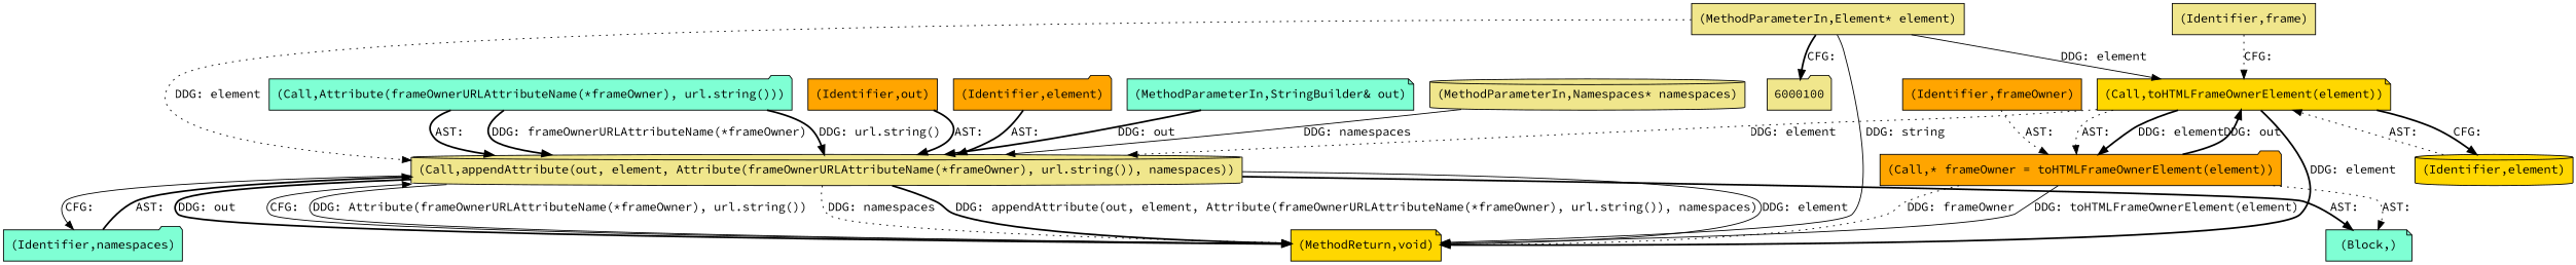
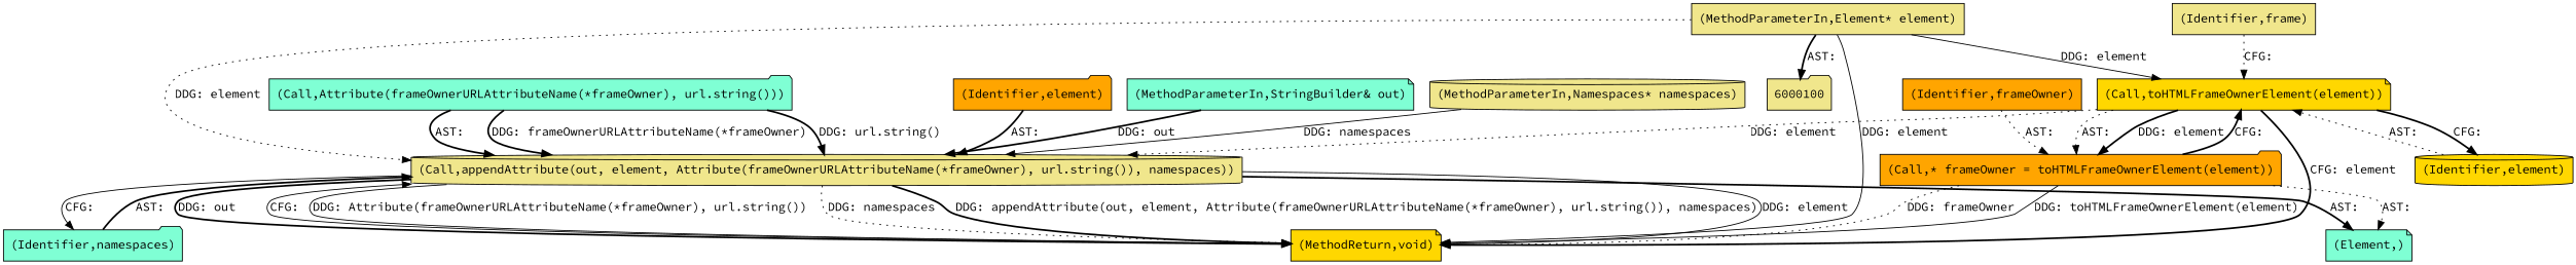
  digraph {
    fontname="Source Code Pro"
    node [fillcolor=khaki fontname="Source Code Pro" shape=folder style=filled]
    edge [fontname="Source Code Pro" style=bold]
    n1 [label="(MethodParameterIn,Element* element)" shape=box]
    n2 [fillcolor=gold label="(Call,toHTMLFrameOwnerElement(element))" shape=note]
    n3 [label="(Call,appendAttribute(out, element, Attribute(frameOwnerURLAttributeName(*frameOwner), url.string()), namespaces))" shape=cylinder]
    n4 [fillcolor=gold label="(MethodReturn,void)" shape=note]
    n5 [label=6000100]
    n6 [fillcolor=orange label="(Call,* frameOwner = toHTMLFrameOwnerElement(element))"]
    n7 [fillcolor=gold label="(Identifier,element)" shape=cylinder]
-   n8 [fillcolor=aquamarine label="(Block,)" shape=note]
+   n8 [fillcolor=aquamarine label="(Element,)" shape=note]
    n9 [fillcolor=aquamarine label="(Identifier,namespaces)"]
    n10 [fillcolor=aquamarine label="(Call,Attribute(frameOwnerURLAttributeName(*frameOwner), url.string()))"]
-   n11 [fillcolor=orange label="(Identifier,out)" shape=box]
    n12 [fillcolor=orange label="(Identifier,frameOwner)" shape=box]
    n13 [fillcolor=orange label="(Identifier,element)"]
    n14 [fillcolor=aquamarine label="(MethodParameterIn,StringBuilder& out)" shape=note]
    n15 [label="(Identifier,frame)" shape=box]
    n16 [label="(MethodParameterIn,Namespaces* namespaces)" shape=cylinder]
    n1 -> n2 [label="DDG: element" style=solid]
    n1 -> n3 [label="DDG: element" style=dotted]
-   n1 -> n4 [label="DDG: string" style=solid]
-   n1 -> n5 [label="CFG: "]
+   n1 -> n4 [label="DDG: element" style=solid]
+   n1 -> n5 [label="AST: "]
    n2 -> n3 [label="DDG: element" style=dotted]
-   n2 -> n4 [label="DDG: element"]
+   n2 -> n4 [label="CFG: element"]
    n2 -> n6 [label="AST: " style=dotted]
    n2 -> n6 [label="DDG: element"]
    n2 -> n7 [label="CFG: "]
    n3 -> n4 [label="DDG: Attribute(frameOwnerURLAttributeName(*frameOwner), url.string())" style=solid]
    n3 -> n4 [label="DDG: namespaces" style=dotted]
    n3 -> n4 [label="DDG: appendAttribute(out, element, Attribute(frameOwnerURLAttributeName(*frameOwner), url.string()), namespaces)"]
    n3 -> n4 [label="DDG: element" style=solid]
    n3 -> n4 [label="DDG: out"]
    n3 -> n8 [label="AST: "]
    n3 -> n9 [label="CFG: " style=solid]
    n4 -> n3 [label="CFG: " style=solid]
-   n6 -> n2 [label="DDG: out"]
+   n6 -> n2 [label="CFG: "]
    n6 -> n4 [label="DDG: frameOwner" style=dotted]
    n6 -> n4 [label="DDG: toHTMLFrameOwnerElement(element)" style=solid]
    n6 -> n8 [label="AST: " style=dotted]
    n7 -> n2 [label="AST: " style=dotted]
    n9 -> n3 [label="AST: "]
    n10 -> n3 [label="AST: "]
    n10 -> n3 [label="DDG: frameOwnerURLAttributeName(*frameOwner)"]
    n10 -> n3 [label="DDG: url.string()"]
-   n11 -> n3 [label="AST: "]
    n12 -> n6 [label="AST: " style=dotted]
    n13 -> n3 [label="AST: "]
    n14 -> n3 [label="DDG: out"]
    n15 -> n2 [label="CFG: " style=dotted]
    n16 -> n3 [label="DDG: namespaces" style=solid]
  }
